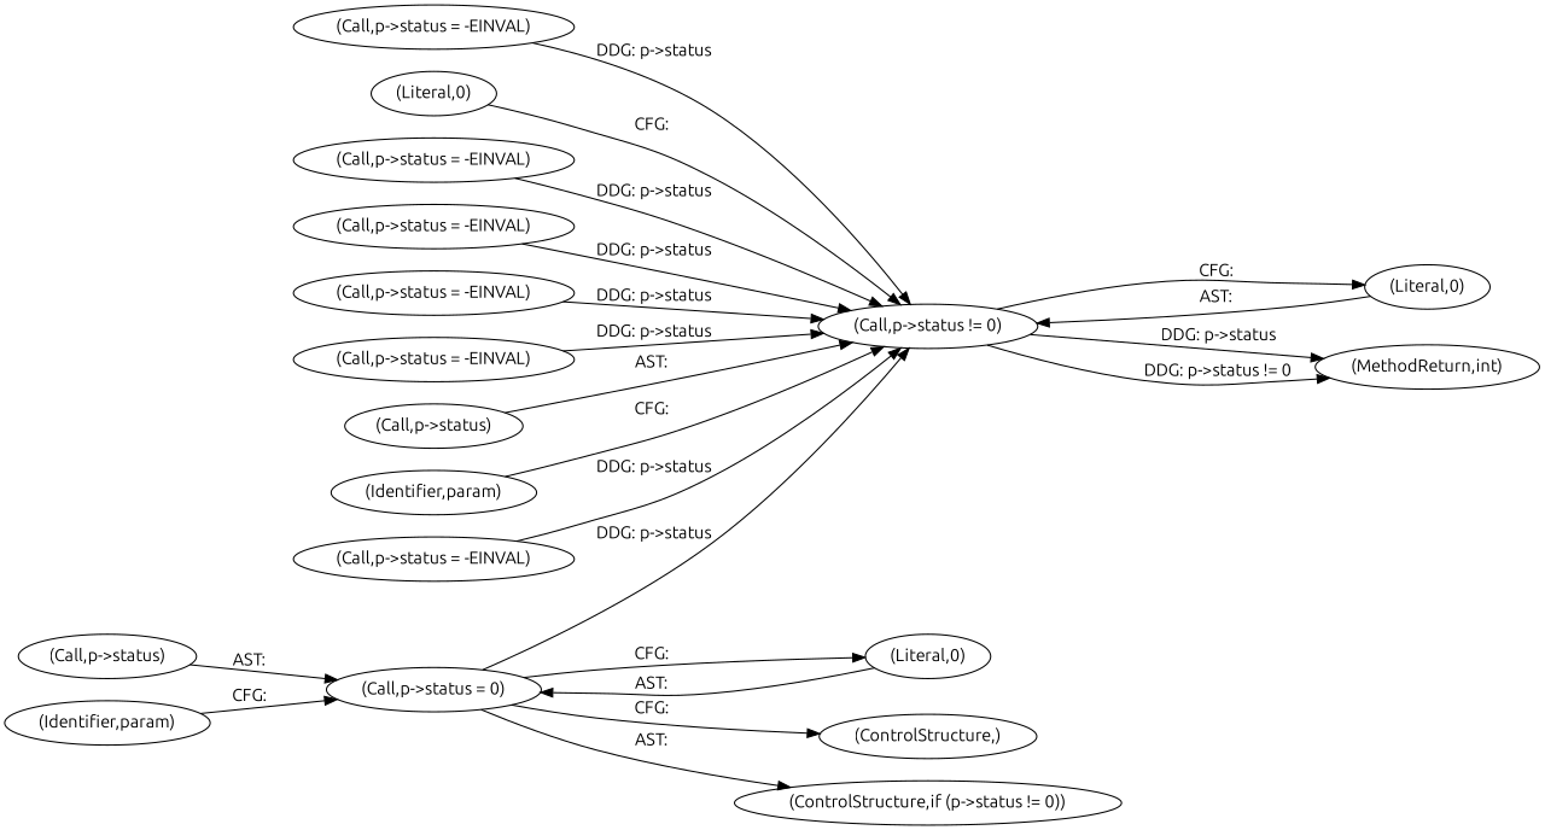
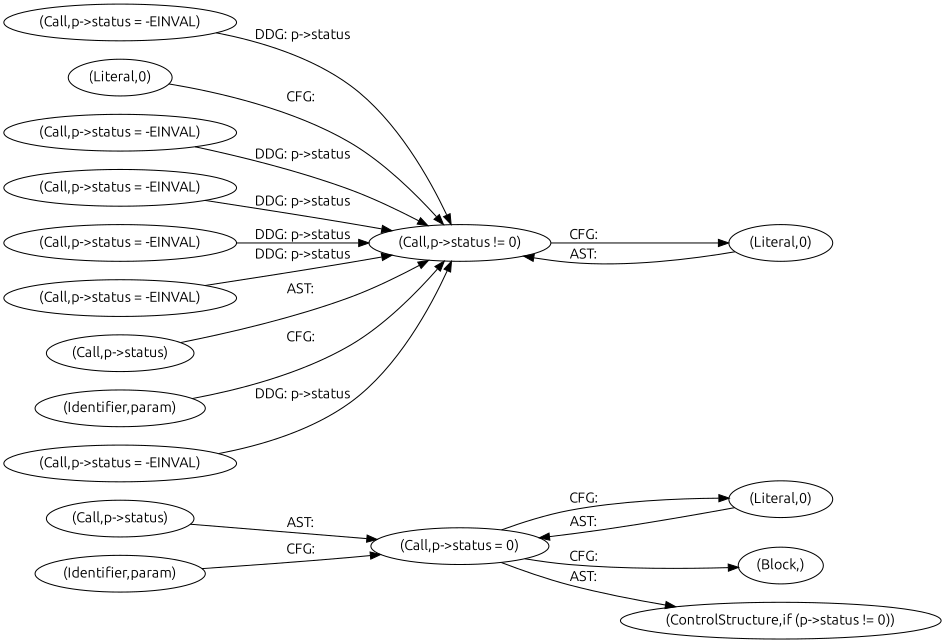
  digraph {
    fontname=Ubuntu
    rankdir=LR
    node [fontname=Ubuntu]
    edge [fontname=Ubuntu]
    n1 [label="(Call,p->status = 0)"]
    n2 [label="(Call,p->status != 0)"]
    n3 [label="(Literal,0)"]
-   n4 [label="(ControlStructure,)"]
+   n4 [label="(Block,)"]
    n5 [label="(ControlStructure,if (p->status != 0))"]
    n6 [label="(Literal,0)"]
-   n7 [label="(MethodReturn,int)"]
    n8 [label="(Call,p->status = -EINVAL)"]
    n9 [label="(Literal,0)"]
    n10 [label="(Call,p->status)"]
    n11 [label="(Call,p->status = -EINVAL)"]
    n12 [label="(Call,p->status = -EINVAL)"]
    n13 [label="(Call,p->status = -EINVAL)"]
    n14 [label="(Call,p->status = -EINVAL)"]
    n15 [label="(Call,p->status)"]
    n16 [label="(Identifier,param)"]
    n17 [label="(Call,p->status = -EINVAL)"]
    n18 [label="(Identifier,param)"]
-   n1 -> n2 [label="DDG: p->status"]
    n1 -> n3 [label="CFG: "]
    n1 -> n4 [label="CFG: "]
    n1 -> n5 [label="AST: "]
    n2 -> n6 [label="CFG: "]
-   n2 -> n7 [label="DDG: p->status"]
-   n2 -> n7 [label="DDG: p->status != 0"]
    n3 -> n1 [label="AST: "]
    n6 -> n2 [label="AST: "]
    n8 -> n2 [label="DDG: p->status"]
    n9 -> n2 [label="CFG: "]
    n10 -> n1 [label="AST: "]
    n11 -> n2 [label="DDG: p->status"]
    n12 -> n2 [label="DDG: p->status"]
    n13 -> n2 [label="DDG: p->status"]
    n14 -> n2 [label="DDG: p->status"]
    n15 -> n2 [label="AST: "]
    n16 -> n2 [label="CFG: "]
    n17 -> n2 [label="DDG: p->status"]
    n18 -> n1 [label="CFG: "]
  }
